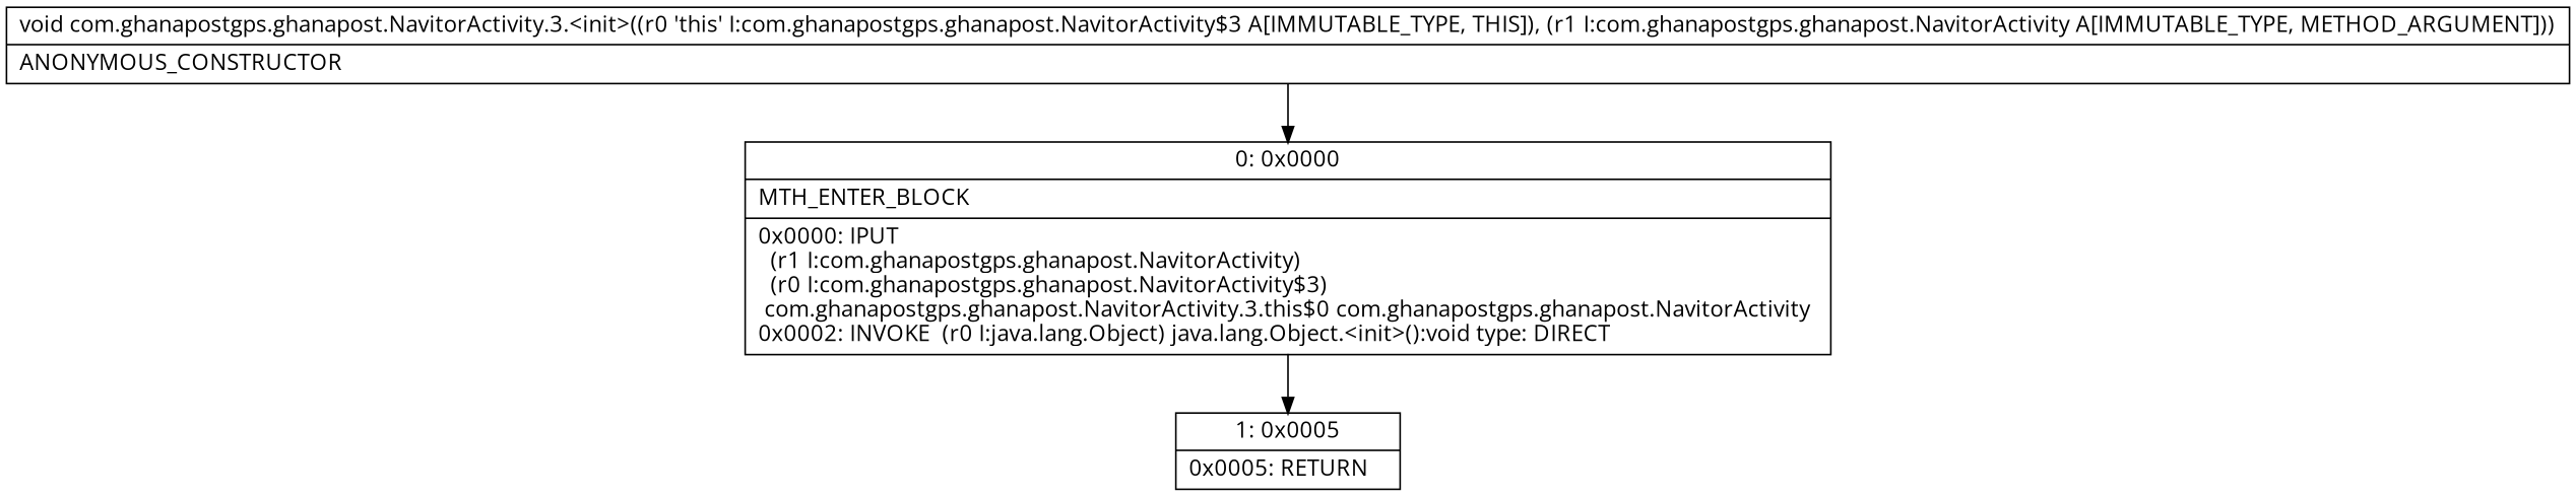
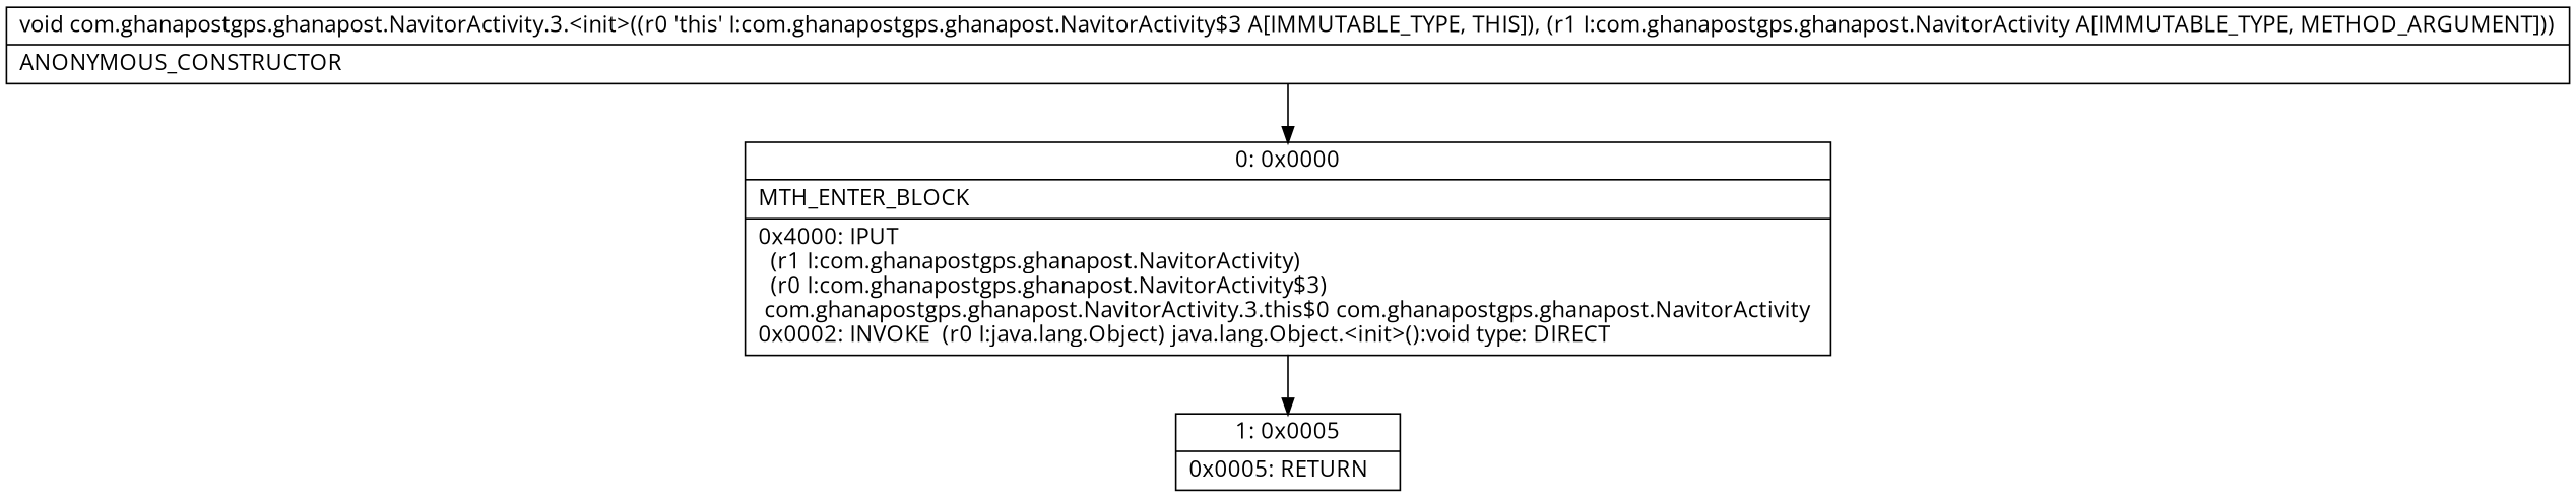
  digraph {
    fontname="Open Sans"
    node [shape=record fontname="Open Sans"]
    edge [fontname="Open Sans"]
-   n1 [label="{0\:\ 0x0000|MTH_ENTER_BLOCK\l|0x0000: IPUT  \l  (r1 I:com.ghanapostgps.ghanapost.NavitorActivity)\l  (r0 I:com.ghanapostgps.ghanapost.NavitorActivity$3)\l com.ghanapostgps.ghanapost.NavitorActivity.3.this$0 com.ghanapostgps.ghanapost.NavitorActivity \l0x0002: INVOKE  (r0 I:java.lang.Object) java.lang.Object.\<init\>():void type: DIRECT \l}"]
+   n1 [label="{0\:\ 0x0000|MTH_ENTER_BLOCK\l|0x4000: IPUT  \l  (r1 I:com.ghanapostgps.ghanapost.NavitorActivity)\l  (r0 I:com.ghanapostgps.ghanapost.NavitorActivity$3)\l com.ghanapostgps.ghanapost.NavitorActivity.3.this$0 com.ghanapostgps.ghanapost.NavitorActivity \l0x0002: INVOKE  (r0 I:java.lang.Object) java.lang.Object.\<init\>():void type: DIRECT \l}"]
    n2 [label="{1\:\ 0x0005|0x0005: RETURN   \l}"]
    n3 [label="{void com.ghanapostgps.ghanapost.NavitorActivity.3.\<init\>((r0 'this' I:com.ghanapostgps.ghanapost.NavitorActivity$3 A[IMMUTABLE_TYPE, THIS]), (r1 I:com.ghanapostgps.ghanapost.NavitorActivity A[IMMUTABLE_TYPE, METHOD_ARGUMENT]))  | ANONYMOUS_CONSTRUCTOR\l}"]
    n1 -> n2
    n3 -> n1
  }
